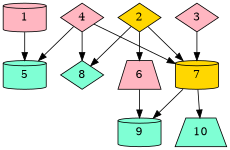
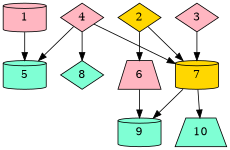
  digraph {
    node [alpha=0.00 fillcolor=lightpink shape=cylinder style=filled]
    1 [expect_size=23526400]
    5 [alpha=0.18 expect_size=26470400 fillcolor=aquamarine]
    2 [expect_size=19279872 fillcolor=gold shape=diamond]
    6 [alpha=0.16 expect_size=31473664 shape=trapezium]
    7 [alpha=0.15 expect_size=17591296 fillcolor=gold]
    8 [alpha=0.16 expect_size=7674880 fillcolor=aquamarine shape=diamond]
    9 [alpha=0.19 expect_size=7140352 fillcolor=aquamarine]
    10 [alpha=0.01 expect_size=24165376 fillcolor=aquamarine shape=trapezium]
    3 [alpha=0.06 expect_size=33864704 shape=diamond]
    4 [alpha=0.18 expect_size=43443200 shape=diamond]
    1 -> 5
    2 -> 6
    2 -> 7
-   2 -> 8
    6 -> 9
    7 -> 9
    7 -> 10
    3 -> 7
    4 -> 5
    4 -> 7
    4 -> 8
  }
